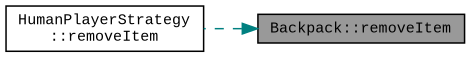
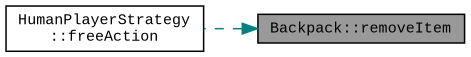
  digraph {
    rankdir=RL
    fontname="Liberation Mono"
    node [color=black fontname="Liberation Mono" fontsize=10 shape=box style=filled]
    n1 [fillcolor=grey60 fontcolor=black height=0.2 label="Backpack::removeItem" width=0.4]
-   n2 [fillcolor=white height=0.2 label="HumanPlayerStrategy\l::removeItem" width=0.4]
+   n2 [fillcolor=white height=0.2 label="HumanPlayerStrategy\l::freeAction" width=0.4]
    n1 -> n2 [color=teal dir=back fontname="Liberation Mono" fontsize=10 labelfontname=Helvetica labelfontsize=10 style=dashed]
  }
